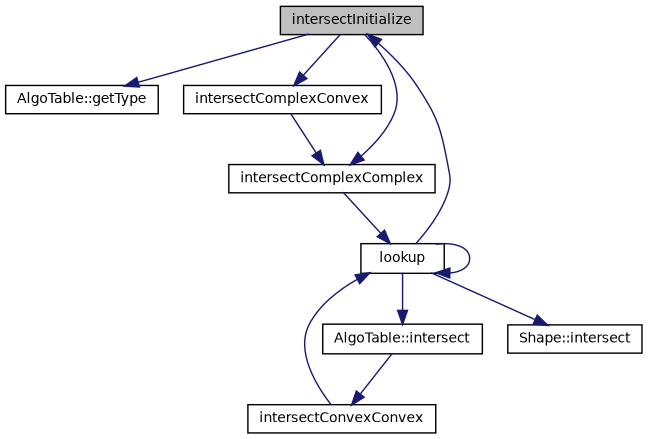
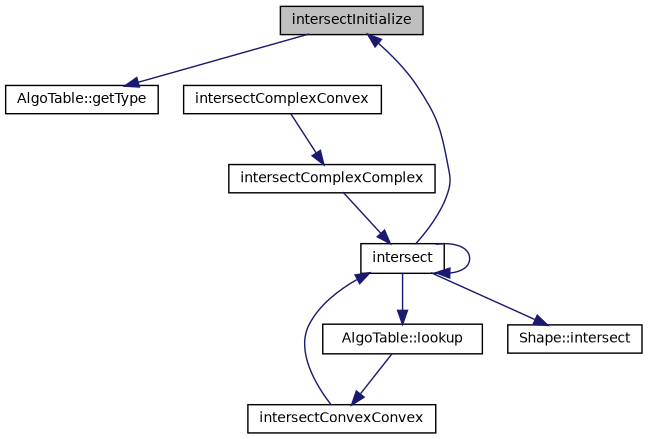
  digraph {
    rankdir=TB
    node [color=black fillcolor=white fontname=Helvetica fontsize=10 shape=record style=filled]
    edge [color=midnightblue fontname=Helvetica fontsize=10 labelfontname=Helvetica labelfontsize=10 style=solid]
    n1 [fillcolor=grey75 fontcolor=black height=0.2 label=intersectInitialize width=0.4]
    n2 [height=0.2 label="AlgoTable::getType" width=0.4]
    n3 [height=0.2 label=intersectComplexConvex width=0.4]
    n4 [height=0.2 label=intersectComplexComplex width=0.4]
    n5 [height=0.2 label=intersectConvexConvex width=0.4]
-   n6 [height=0.2 label=lookup width=0.4]
-   n7 [height=0.2 label="AlgoTable::intersect" width=0.4]
+   n6 [height=0.2 label=intersect width=0.4]
+   n7 [height=0.2 label="AlgoTable::lookup" width=0.4]
    n8 [height=0.2 label="Shape::intersect" width=0.4]
    n1 -> n2
-   n1 -> n3
-   n1 -> n4
    n3 -> n4
    n4 -> n6
    n5 -> n6
    n6 -> n1
    n6 -> n6
    n6 -> n7
    n6 -> n8
    n7 -> n5
  }
